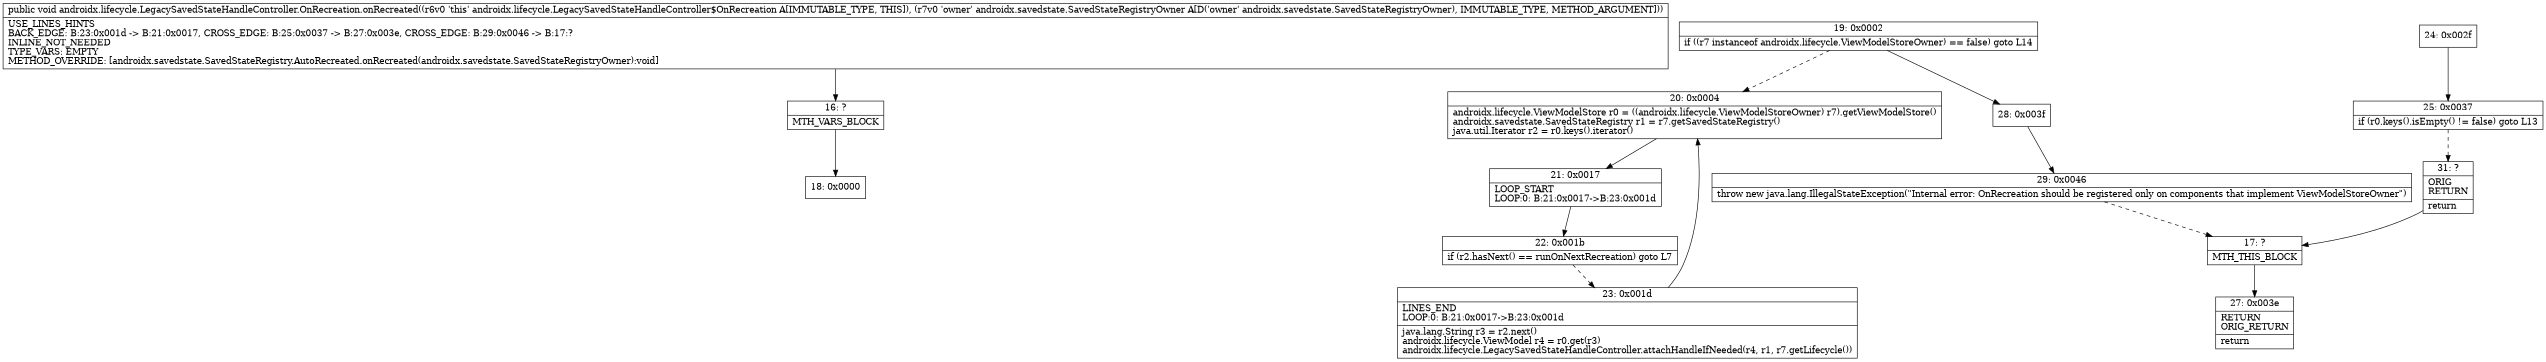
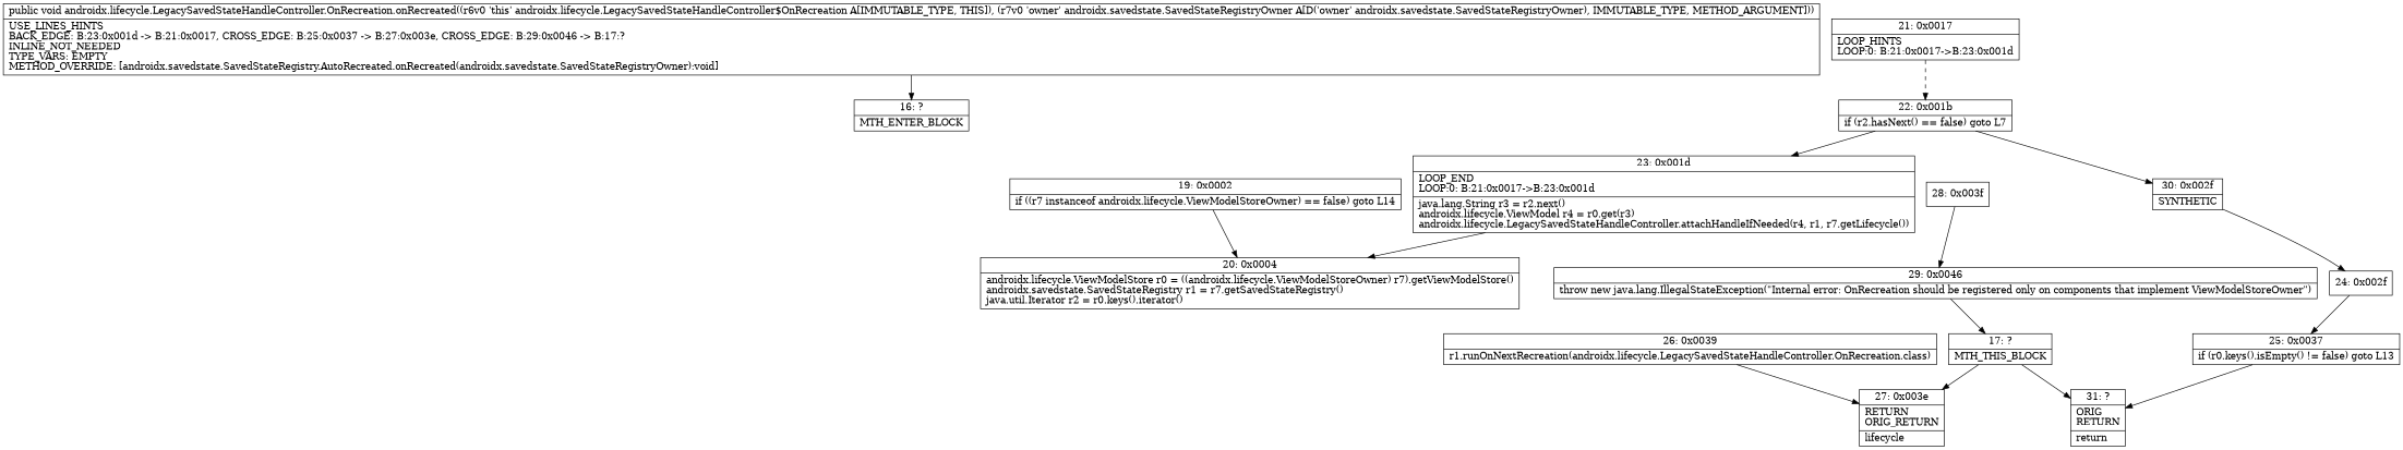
  digraph {
    node [shape=record]
-   n1 [label="{16\:\ ?|MTH_VARS_BLOCK\l}"]
-   n2 [label="{18\:\ 0x0000}"]
+   n1 [label="{16\:\ ?|MTH_ENTER_BLOCK\l}"]
    n3 [label="{19\:\ 0x0002|if ((r7 instanceof androidx.lifecycle.ViewModelStoreOwner) == false) goto L14\l}"]
    n4 [label="{20\:\ 0x0004|androidx.lifecycle.ViewModelStore r0 = ((androidx.lifecycle.ViewModelStoreOwner) r7).getViewModelStore()\landroidx.savedstate.SavedStateRegistry r1 = r7.getSavedStateRegistry()\ljava.util.Iterator r2 = r0.keys().iterator()\l}"]
    n5 [label="{28\:\ 0x003f}"]
-   n6 [label="{21\:\ 0x0017|LOOP_START\lLOOP:0: B:21:0x0017\-\>B:23:0x001d\l}"]
+   n6 [label="{21\:\ 0x0017|LOOP_HINTS\lLOOP:0: B:21:0x0017\-\>B:23:0x001d\l}"]
    n7 [label="{29\:\ 0x0046|throw new java.lang.IllegalStateException(\"Internal error: OnRecreation should be registered only on components that implement ViewModelStoreOwner\")\l}"]
-   n8 [label="{22\:\ 0x001b|if (r2.hasNext() == runOnNextRecreation) goto L7\l}"]
-   n9 [label="{23\:\ 0x001d|LINES_END\lLOOP:0: B:21:0x0017\-\>B:23:0x001d\l|java.lang.String r3 = r2.next()\landroidx.lifecycle.ViewModel r4 = r0.get(r3)\landroidx.lifecycle.LegacySavedStateHandleController.attachHandleIfNeeded(r4, r1, r7.getLifecycle())\l}"]
+   n8 [label="{22\:\ 0x001b|if (r2.hasNext() == false) goto L7\l}"]
+   n9 [label="{23\:\ 0x001d|LOOP_END\lLOOP:0: B:21:0x0017\-\>B:23:0x001d\l|java.lang.String r3 = r2.next()\landroidx.lifecycle.ViewModel r4 = r0.get(r3)\landroidx.lifecycle.LegacySavedStateHandleController.attachHandleIfNeeded(r4, r1, r7.getLifecycle())\l}"]
+   n10 [label="{30\:\ 0x002f|SYNTHETIC\l}"]
    n11 [label="{24\:\ 0x002f}"]
    n12 [label="{25\:\ 0x0037|if (r0.keys().isEmpty() != false) goto L13\l}"]
    n13 [label="{31\:\ ?|ORIG\lRETURN\l|return\l}"]
-   n15 [label="{27\:\ 0x003e|RETURN\lORIG_RETURN\l|return\l}"]
+   n14 [label="{26\:\ 0x0039|r1.runOnNextRecreation(androidx.lifecycle.LegacySavedStateHandleController.OnRecreation.class)\l}"]
+   n15 [label="{27\:\ 0x003e|RETURN\lORIG_RETURN\l|lifecycle\l}"]
    n16 [label="{17\:\ ?|MTH_THIS_BLOCK\l}"]
    n17 [label="{public void androidx.lifecycle.LegacySavedStateHandleController.OnRecreation.onRecreated((r6v0 'this' androidx.lifecycle.LegacySavedStateHandleController$OnRecreation A[IMMUTABLE_TYPE, THIS]), (r7v0 'owner' androidx.savedstate.SavedStateRegistryOwner A[D('owner' androidx.savedstate.SavedStateRegistryOwner), IMMUTABLE_TYPE, METHOD_ARGUMENT]))  | USE_LINES_HINTS\lBACK_EDGE: B:23:0x001d \-\> B:21:0x0017, CROSS_EDGE: B:25:0x0037 \-\> B:27:0x003e, CROSS_EDGE: B:29:0x0046 \-\> B:17:?\lINLINE_NOT_NEEDED\lTYPE_VARS: EMPTY\lMETHOD_OVERRIDE: [androidx.savedstate.SavedStateRegistry.AutoRecreated.onRecreated(androidx.savedstate.SavedStateRegistryOwner):void]\l}"]
-   n1 -> n2
-   n3 -> n4 [style=dashed]
-   n3 -> n5
-   n4 -> n6
+   n3 -> n4 [style=solid]
    n5 -> n7
-   n6 -> n8
-   n7 -> n16 [style=dashed]
-   n8 -> n9 [style=dashed]
+   n6 -> n8 [style=dashed]
+   n7 -> n16
+   n8 -> n9 [style=solid]
+   n8 -> n10
    n9 -> n4
+   n10 -> n11
    n11 -> n12
-   n12 -> n13 [style=dashed]
-   n13 -> n16
+   n12 -> n13
+   n16 -> n13
+   n14 -> n15
    n16 -> n15
    n17 -> n1
  }
